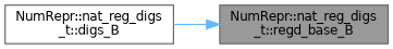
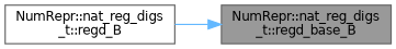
  digraph {
    rankdir=RL
    node [fontname=Helvetica fontsize=10 shape=box style=filled]
    n1 [color=gray40 fillcolor=grey60 fontcolor=black height=0.2 label="NumRepr::nat_reg_digs\l_t::regd_base_B" width=0.4]
-   n2 [color=grey40 fillcolor=white height=0.2 label="NumRepr::nat_reg_digs\l_t::digs_B" width=0.4]
+   n2 [color=grey40 fillcolor=white height=0.2 label="NumRepr::nat_reg_digs\l_t::regd_B" width=0.4]
    n1 -> n2 [color=steelblue1 dir=back fontname=Helvetica fontsize=10 labelfontname=Helvetica labelfontsize=10 style=solid]
  }
